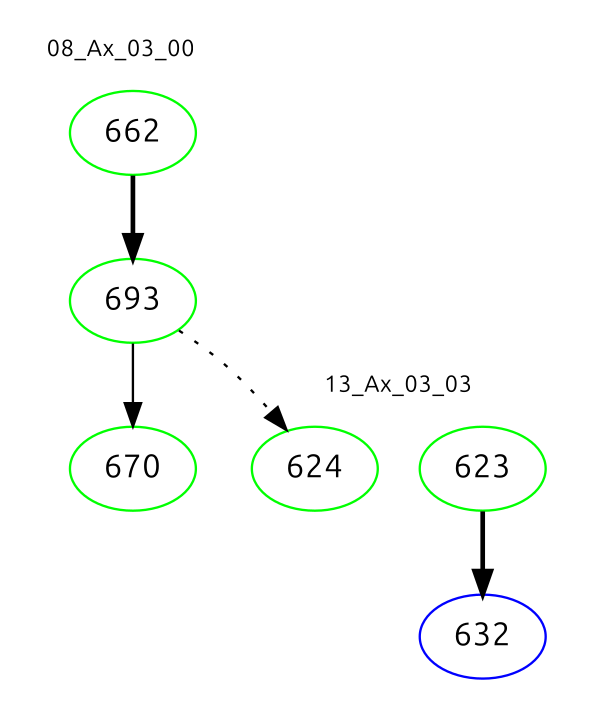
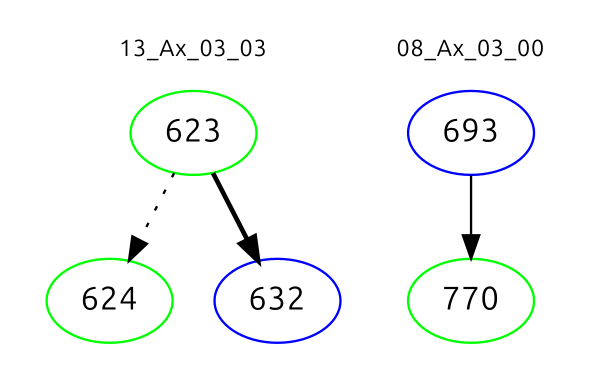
  digraph {
    fontname=Ubuntu
    node [color=green fontname=Ubuntu]
    edge [color=black fontname=Ubuntu style=bold]
    n1 [label=623]
    n2 [label=624]
    n3 [color=blue label=632]
-   n4 [label=662]
-   n5 [label=670]
-   n6 [label=693]
+   n5 [label=770]
+   n6 [color=blue label=693]
    subgraph cluster_1 {
      color=white
      fontsize=10
      label="13_Ax_03_03"
      n1
      n2
      n3
    }
    subgraph cluster_2 {
      color=white
      fontsize=10
      label="08_Ax_03_00"
-     n4
      n5
      n6
    }
-   n6 -> n2 [style=dotted]
+   n1 -> n2 [style=dotted]
    n1 -> n3
-   n4 -> n6
    n6 -> n5 [style=solid]
  }
